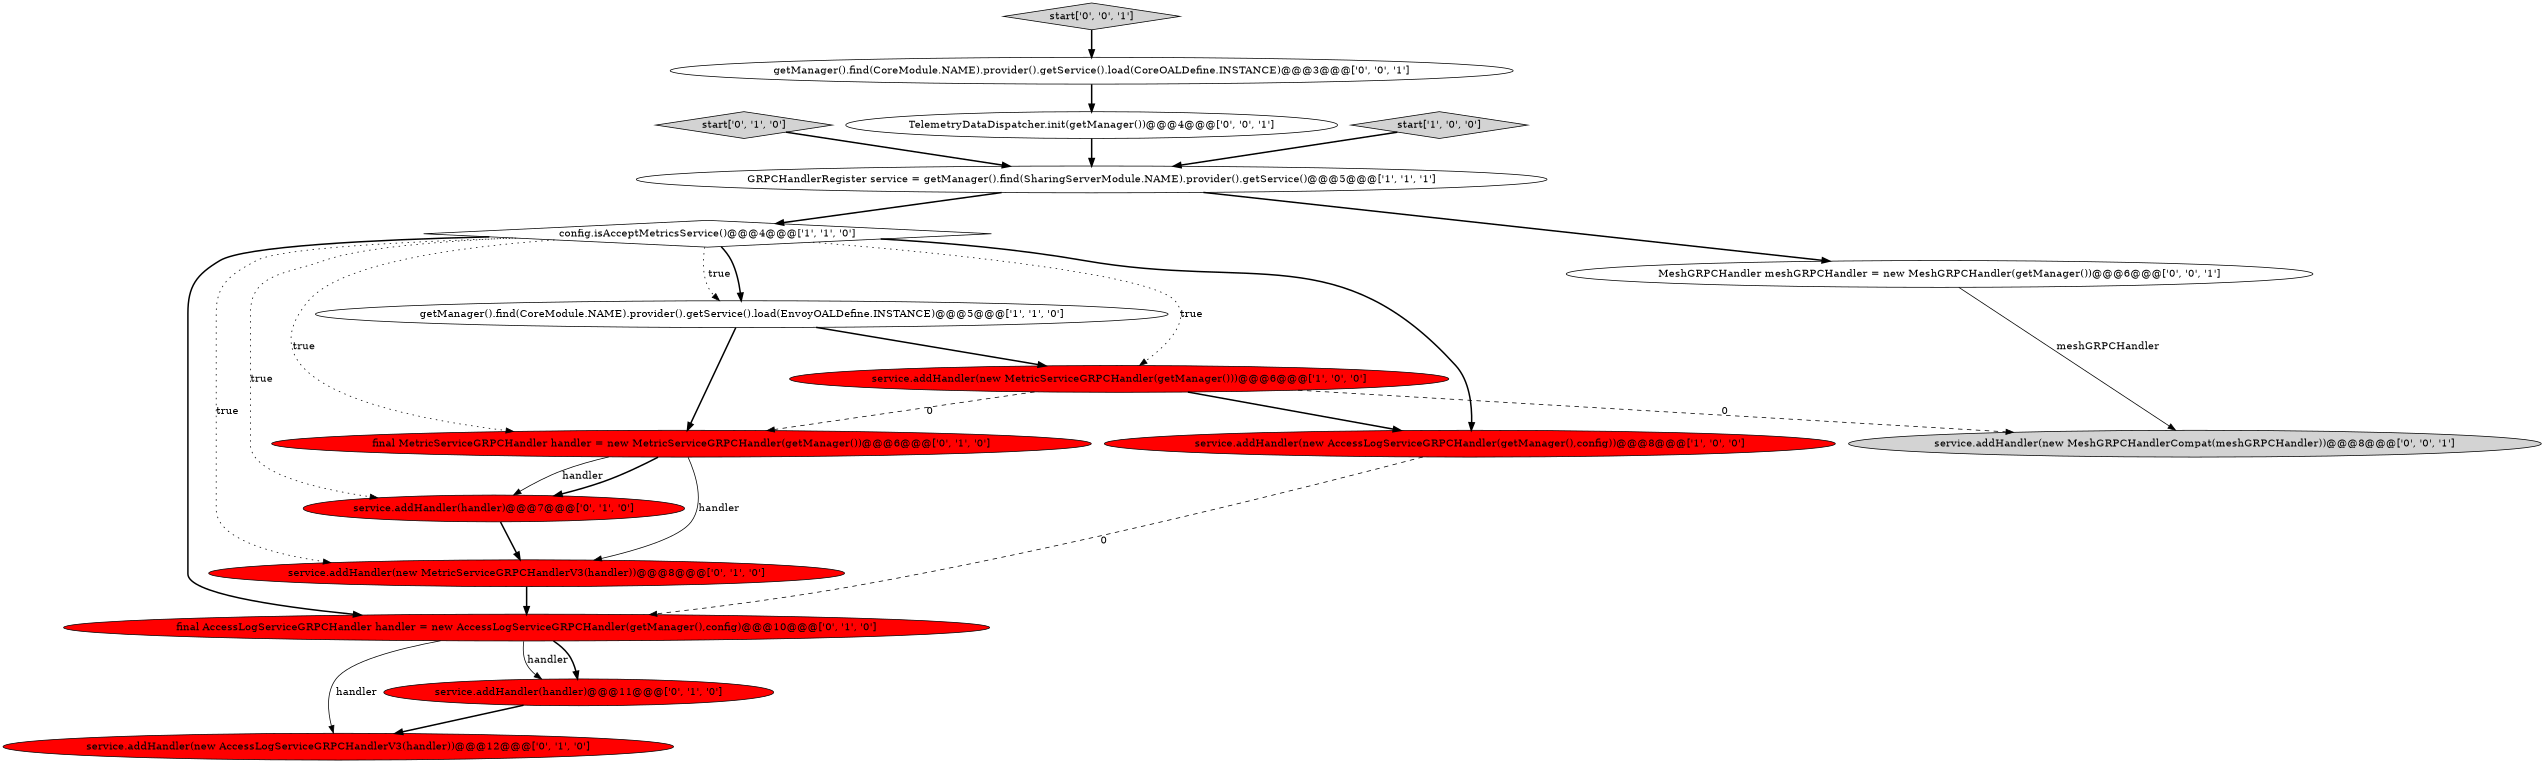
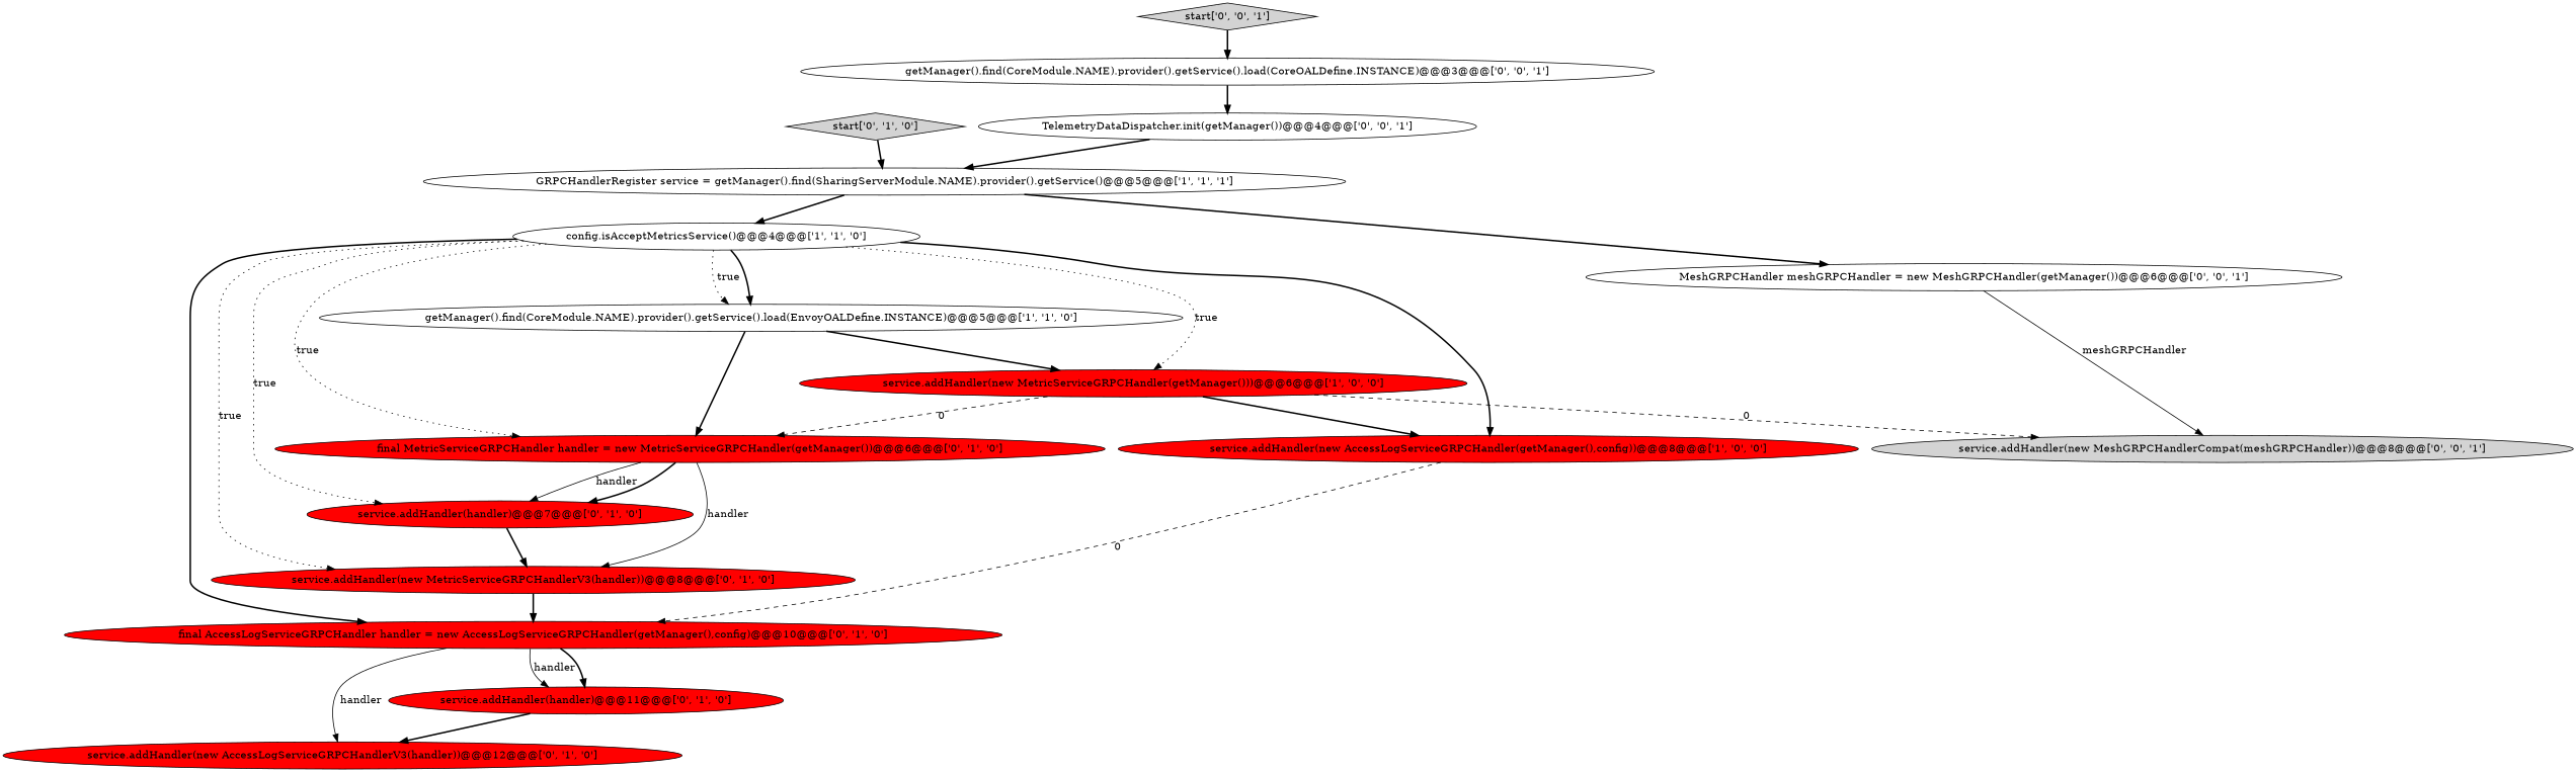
  digraph {
    node [fillcolor=red shape=ellipse style=filled]
    edge [style=bold]
    n1 [label="service.addHandler(new AccessLogServiceGRPCHandlerV3(handler))@@@12@@@['0', '1', '0']"]
    n2 [fillcolor=lightgray label="start['0', '1', '0']" shape=diamond]
    n3 [fillcolor=white label="GRPCHandlerRegister service = getManager().find(SharingServerModule.NAME).provider().getService()@@@5@@@['1', '1', '1']"]
-   n4 [fillcolor=white label="config.isAcceptMetricsService()@@@4@@@['1', '1', '0']" shape=diamond]
+   n4 [fillcolor=white label="config.isAcceptMetricsService()@@@4@@@['1', '1', '0']"]
    n5 [fillcolor=white label="MeshGRPCHandler meshGRPCHandler = new MeshGRPCHandler(getManager())@@@6@@@['0', '0', '1']"]
    n6 [label="service.addHandler(handler)@@@7@@@['0', '1', '0']"]
    n7 [label="service.addHandler(new MetricServiceGRPCHandlerV3(handler))@@@8@@@['0', '1', '0']"]
    n8 [label="final AccessLogServiceGRPCHandler handler = new AccessLogServiceGRPCHandler(getManager(),config)@@@10@@@['0', '1', '0']"]
    n9 [label="service.addHandler(handler)@@@11@@@['0', '1', '0']"]
    n10 [label="service.addHandler(new AccessLogServiceGRPCHandler(getManager(),config))@@@8@@@['1', '0', '0']"]
    n11 [fillcolor=lightgray label="start['0', '0', '1']" shape=diamond]
    n12 [fillcolor=white label="getManager().find(CoreModule.NAME).provider().getService().load(CoreOALDefine.INSTANCE)@@@3@@@['0', '0', '1']"]
    n13 [fillcolor=white label="TelemetryDataDispatcher.init(getManager())@@@4@@@['0', '0', '1']"]
    n14 [fillcolor=lightgray label="service.addHandler(new MeshGRPCHandlerCompat(meshGRPCHandler))@@@8@@@['0', '0', '1']"]
    n15 [label="final MetricServiceGRPCHandler handler = new MetricServiceGRPCHandler(getManager())@@@6@@@['0', '1', '0']"]
    n16 [fillcolor=white label="getManager().find(CoreModule.NAME).provider().getService().load(EnvoyOALDefine.INSTANCE)@@@5@@@['1', '1', '0']"]
    n17 [label="service.addHandler(new MetricServiceGRPCHandler(getManager()))@@@6@@@['1', '0', '0']"]
-   n18 [fillcolor=lightgray label="start['1', '0', '0']" shape=diamond]
    n2 -> n3
    n3 -> n4
    n3 -> n5
    n4 -> n6 [label=true style=dotted]
    n4 -> n7 [label=true style=dotted]
    n4 -> n8
    n4 -> n10
    n4 -> n15 [label=true style=dotted]
    n4 -> n16 [label=true style=dotted]
    n4 -> n16
    n4 -> n17 [label=true style=dotted]
    n5 -> n14 [label=meshGRPCHandler style=solid]
    n6 -> n7
    n7 -> n8
    n8 -> n1 [label=handler style=solid]
    n8 -> n9 [label=handler style=solid]
    n8 -> n9
    n9 -> n1
    n10 -> n8 [label=0 style=dashed]
    n11 -> n12
    n12 -> n13
    n13 -> n3
    n15 -> n6 [label=handler style=solid]
    n15 -> n6
    n15 -> n7 [label=handler style=solid]
    n16 -> n15
    n16 -> n17
    n17 -> n10
    n17 -> n14 [label=0 style=dashed]
    n17 -> n15 [label=0 style=dashed]
-   n18 -> n3
  }
